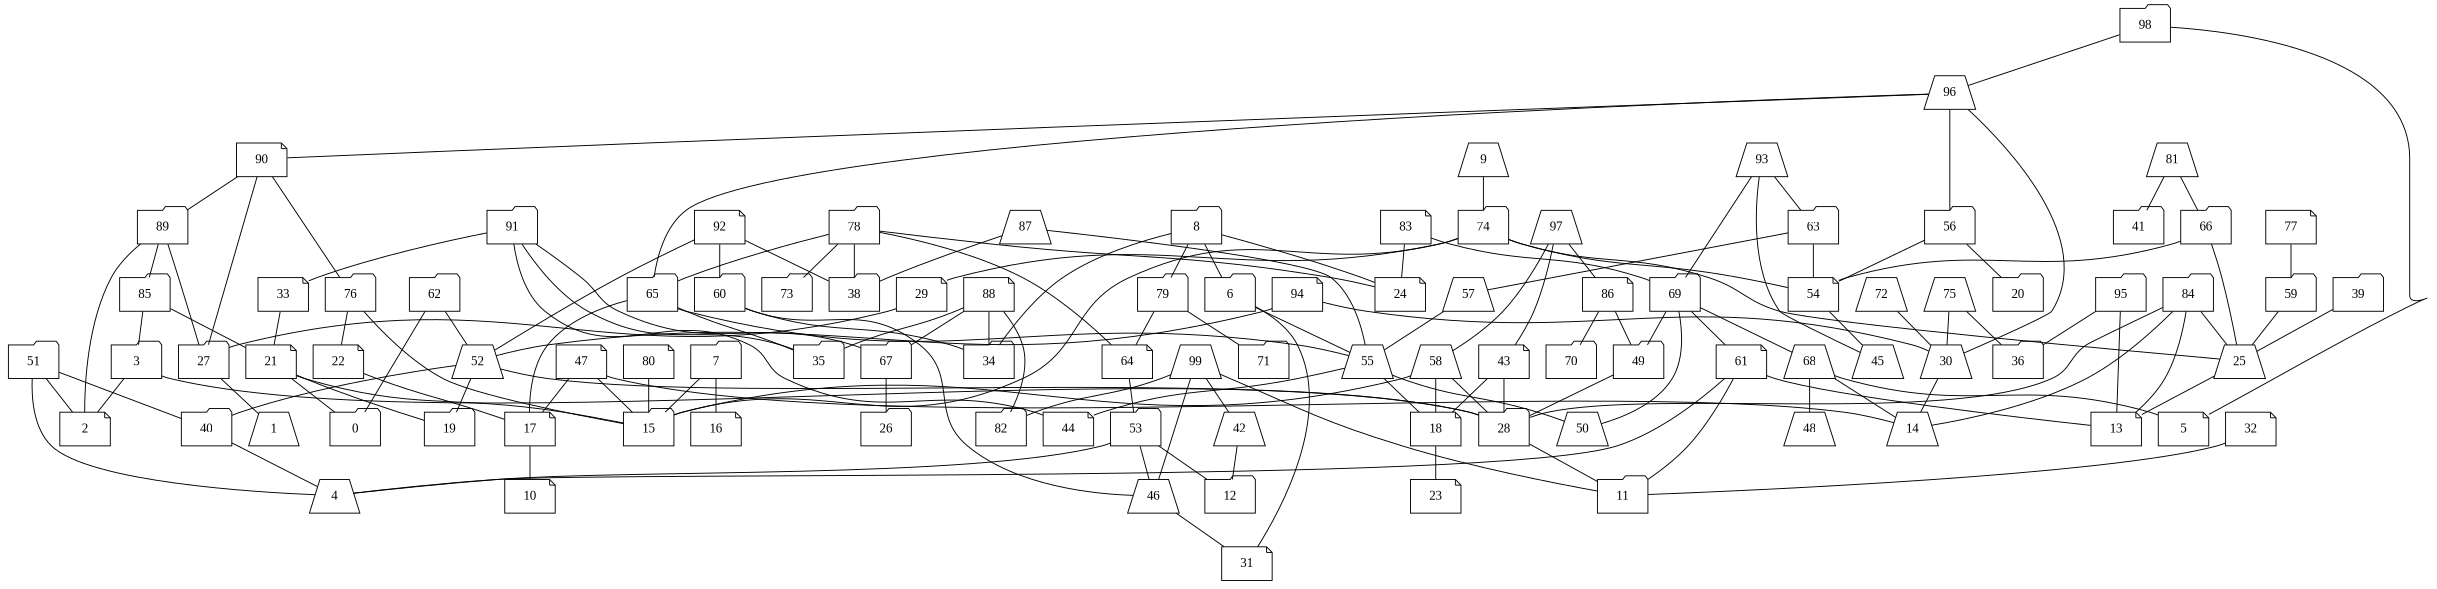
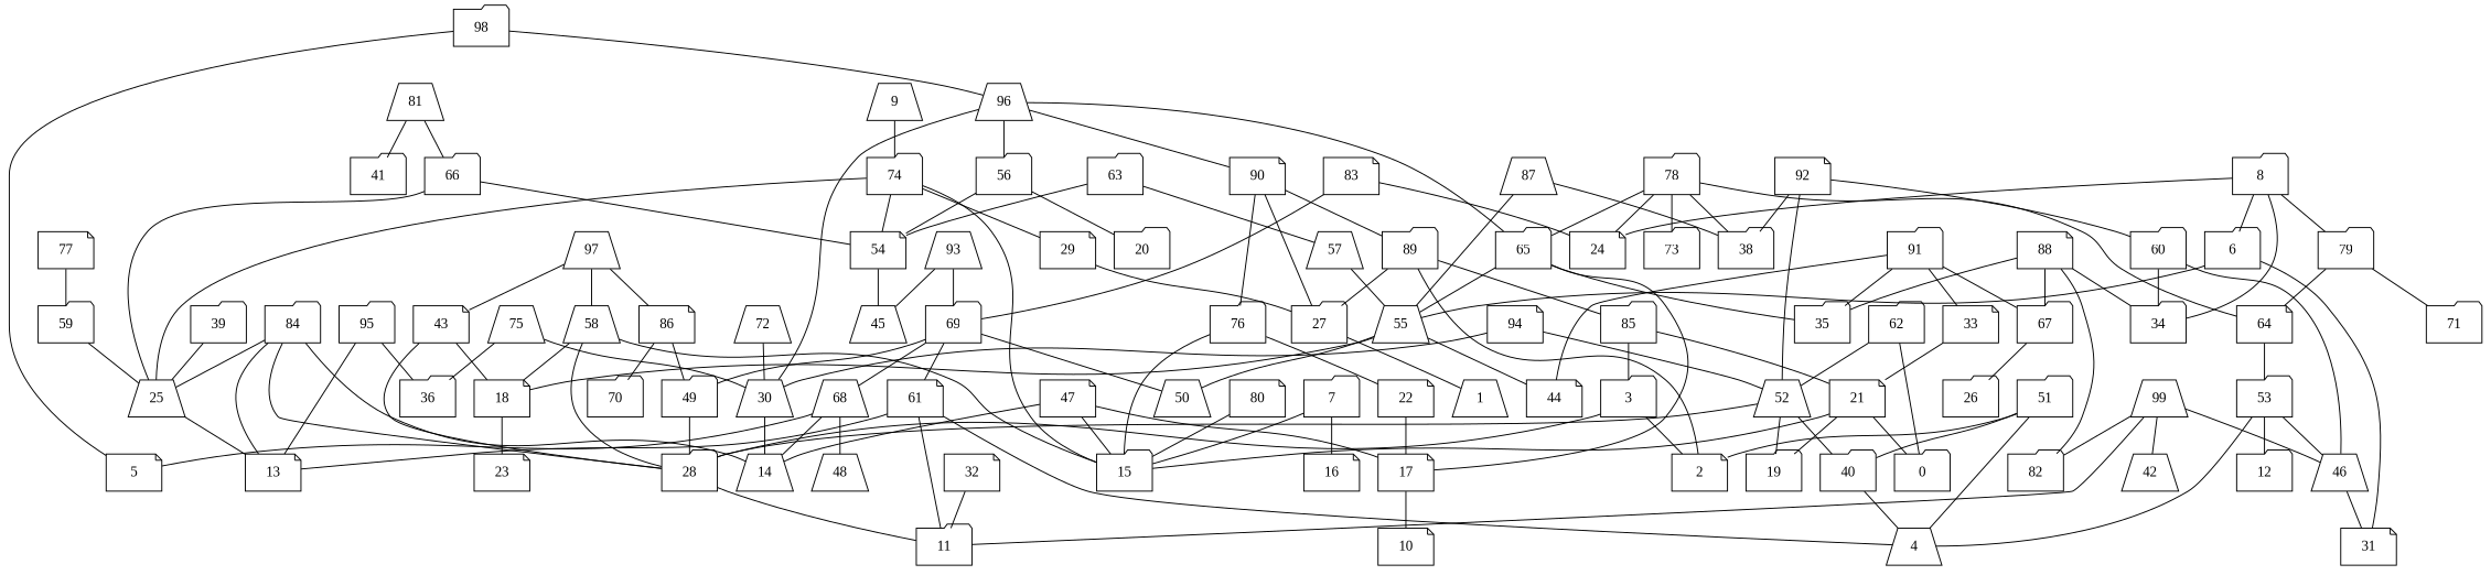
  digraph {
    fontname="Liberation Serif"
    node [fontname="Liberation Serif" shape=folder]
    edge [color=black dir=none fontname="Liberation Serif"]
    94 [shape=note]
    52 [shape=trapezium]
    30 [shape=trapezium]
    28
    19
    40
    39
    25 [shape=trapezium]
    13 [shape=note]
    92 [shape=note]
    60
    38
    46 [shape=trapezium]
    34
    85
    3
    21 [shape=note]
    2 [shape=note]
    31 [shape=note]
    49
    11
    80 [shape=note]
    15
    9 [shape=trapezium]
    74
    54 [shape=note]
    29 [shape=note]
    77 [shape=note]
    59
    83 [shape=note]
    24 [shape=note]
    69
    93 [shape=trapezium]
    63
    45 [shape=trapezium]
    57 [shape=trapezium]
    50 [shape=trapezium]
    61 [shape=note]
    68 [shape=trapezium]
    86 [shape=note]
    70
    51
    4 [shape=trapezium]
    98
    5 [shape=note]
    96 [shape=trapezium]
    65
    56
    90 [shape=note]
    32 [shape=note]
    88 [shape=note]
    67
    82
    35
    26
    55 [shape=trapezium]
    18 [shape=note]
    44 [shape=note]
    97 [shape=trapezium]
    58 [shape=trapezium]
    43 [shape=note]
    23 [shape=note]
    53
    12
    95
    36
    81 [shape=trapezium]
    41
    66
    33 [shape=note]
    0
    6
    62
    72 [shape=trapezium]
    14 [shape=trapezium]
    64 [shape=note]
    17 [shape=note]
    10 [shape=note]
    78
    73
    47 [shape=note]
    20
    76
    27
    89
    22 [shape=note]
    1 [shape=trapezium]
    87 [shape=trapezium]
    91
    84
    7
    16 [shape=note]
    8
    79
    71
    99 [shape=trapezium]
    42 [shape=trapezium]
    48 [shape=trapezium]
    75 [shape=trapezium]
    subgraph sub_1 {
      94
      52
      30
      28
      19
      40
      39
      25
      13
      92
      60
      38
      46
      34
      85
      3
      21
      2
      31
      49
      11
      80
      15
      9
      74
      54
      29
      77
      59
      83
      24
      69
      93
      63
      45
      57
      50
      61
      68
      86
      70
      51
      4
      98
      5
      96
      65
      56
      90
      32
      88
      67
      82
      35
      26
      55
      18
      44
      97
      58
      43
      23
      53
      12
      95
      36
      81
      41
      66
      33
      0
      6
      62
      72
      14
      64
      17
      10
      78
      73
      47
      20
      76
      27
      89
      22
      1
      87
      91
      84
      7
      16
      8
      79
      71
      99
      42
      48
      75
    }
    94 -> 52
    94 -> 30
    52 -> 28
    52 -> 19
    52 -> 40
    30 -> 14
    28 -> 11
    40 -> 4
    39 -> 25
    25 -> 13
    92 -> 52
    92 -> 60
    92 -> 38
    60 -> 46
    60 -> 34
    46 -> 31
    85 -> 3
    85 -> 21
    3 -> 28
    3 -> 2
    21 -> 19
    21 -> 15
    21 -> 0
    49 -> 28
    80 -> 15
    9 -> 74
    74 -> 25
    74 -> 15
    74 -> 54
    74 -> 29
    54 -> 45
    29 -> 27
    77 -> 59
    59 -> 25
    83 -> 24
    83 -> 69
    69 -> 49
    69 -> 50
    69 -> 61
    69 -> 68
    93 -> 69
-   93 -> 63
    93 -> 45
    63 -> 54
    63 -> 57
    57 -> 55
    61 -> 13
    61 -> 11
    61 -> 4
    68 -> 5
    68 -> 14
    68 -> 48
    86 -> 49
    86 -> 70
    51 -> 40
    51 -> 2
    51 -> 4
    98 -> 5
    98 -> 96
    96 -> 30
    96 -> 65
    96 -> 56
    96 -> 90
    65 -> 35
    65 -> 55
    65 -> 17
    56 -> 54
    56 -> 20
    90 -> 76
    90 -> 27
    90 -> 89
    32 -> 11
    88 -> 34
    88 -> 67
    88 -> 82
    88 -> 35
    67 -> 26
    55 -> 50
    55 -> 18
    55 -> 44
    18 -> 23
    97 -> 86
    97 -> 58
    97 -> 43
    58 -> 28
    58 -> 15
    58 -> 18
    43 -> 28
    43 -> 18
    53 -> 46
    53 -> 4
    53 -> 12
    95 -> 13
    95 -> 36
    81 -> 41
    81 -> 66
    66 -> 25
    66 -> 54
    33 -> 21
    6 -> 31
    6 -> 55
    62 -> 52
    62 -> 0
    72 -> 30
    64 -> 53
    17 -> 10
    78 -> 38
    78 -> 24
    78 -> 65
    78 -> 64
    78 -> 73
    47 -> 15
    47 -> 14
    47 -> 17
    76 -> 15
    76 -> 22
    27 -> 1
    89 -> 85
    89 -> 2
    89 -> 27
    22 -> 17
    87 -> 38
    87 -> 55
    91 -> 67
    91 -> 35
    91 -> 44
    91 -> 33
    84 -> 28
    84 -> 25
    84 -> 13
    84 -> 14
    7 -> 15
    7 -> 16
    8 -> 34
    8 -> 24
    8 -> 6
    8 -> 79
    79 -> 64
    79 -> 71
    99 -> 46
    99 -> 11
    99 -> 82
    99 -> 42
-   42 -> 12
    75 -> 30
    75 -> 36
  }
